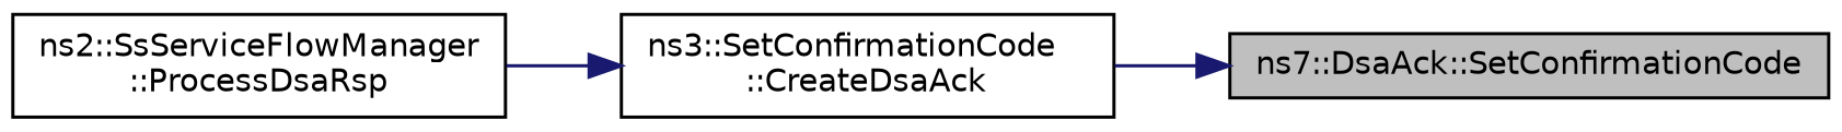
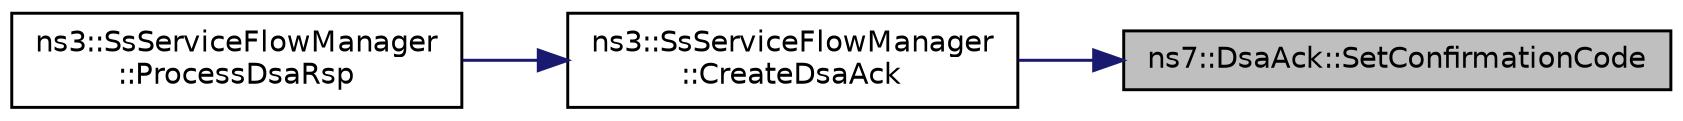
  digraph {
    rankdir=RL
    node [color=black fillcolor=white fontname=Helvetica fontsize=10 shape=record style=filled]
    edge [color=midnightblue dir=back fontname=Helvetica fontsize=10 labelfontname=Helvetica labelfontsize=10 style=solid]
    n1 [fillcolor=grey75 fontcolor=black height=0.2 label="ns7::DsaAck::SetConfirmationCode" width=0.4]
-   n2 [height=0.2 label="ns3::SetConfirmationCode\l::CreateDsaAck" width=0.4]
-   n3 [height=0.2 label="ns2::SsServiceFlowManager\l::ProcessDsaRsp" width=0.4]
+   n2 [height=0.2 label="ns3::SsServiceFlowManager\l::CreateDsaAck" width=0.4]
+   n3 [height=0.2 label="ns3::SsServiceFlowManager\l::ProcessDsaRsp" width=0.4]
    n1 -> n2
    n2 -> n3
  }
